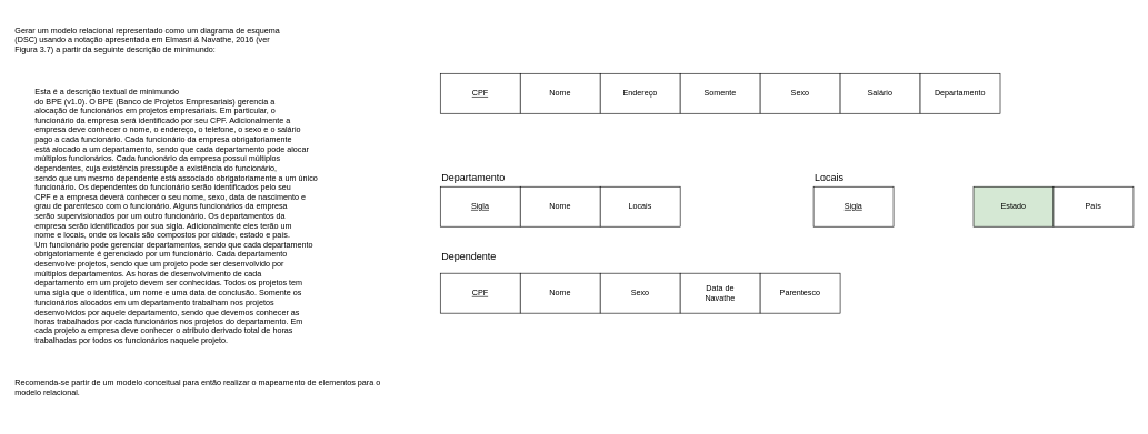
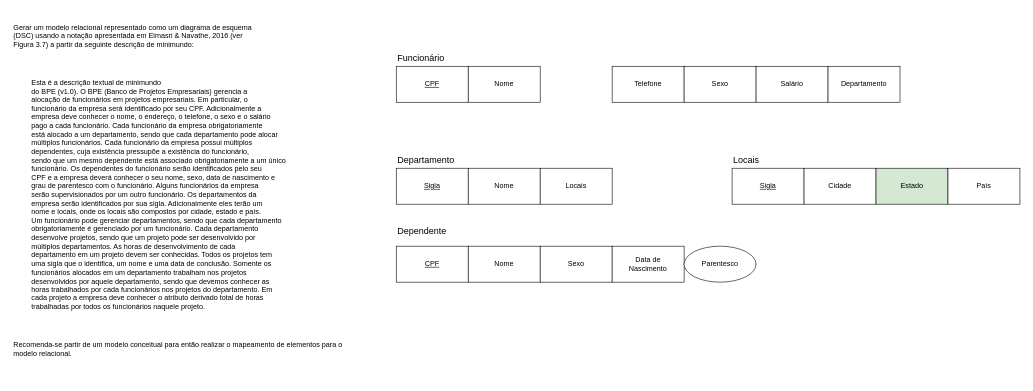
  <mxCell id="0" />
  <mxCell id="1" parent="0" />
  <mxCell id="2" value="&lt;u&gt;CPF&lt;/u&gt;" style="whiteSpace=wrap;html=1;" vertex="1" parent="1"><mxGeometry x="660" y="110" width="120" height="60" as="geometry" /></mxCell>
  <mxCell id="3" value="Nome" style="whiteSpace=wrap;html=1;fontStyle=0" vertex="1" parent="1"><mxGeometry x="780" y="110" width="120" height="60" as="geometry" /></mxCell>
- <mxCell id="4" value="Endereço" style="whiteSpace=wrap;html=1;fontStyle=0" vertex="1" parent="1"><mxGeometry x="900" y="110" width="120" height="60" as="geometry" /></mxCell>
- <mxCell id="5" value="Somente" style="whiteSpace=wrap;html=1;fontStyle=0" vertex="1" parent="1"><mxGeometry x="1020" y="110" width="120" height="60" as="geometry" /></mxCell>
+ <mxCell id="5" value="Telefone" style="whiteSpace=wrap;html=1;fontStyle=0" vertex="1" parent="1"><mxGeometry x="1020" y="110" width="120" height="60" as="geometry" /></mxCell>
  <mxCell id="6" value="Sexo" style="whiteSpace=wrap;html=1;fontStyle=0" vertex="1" parent="1"><mxGeometry x="1140" y="110" width="120" height="60" as="geometry" /></mxCell>
  <mxCell id="7" value="Salário" style="whiteSpace=wrap;html=1;fontStyle=0" vertex="1" parent="1"><mxGeometry x="1260" y="110" width="120" height="60" as="geometry" /></mxCell>
+ <mxCell id="8" value="Funcionário" style="text;html=1;align=left;verticalAlign=middle;resizable=0;points=[];autosize=1;strokeColor=none;fillColor=none;fontSize=15;" vertex="1" parent="1"><mxGeometry x="660" y="80" width="100" height="30" as="geometry" /></mxCell>
  <mxCell id="9" value="&lt;u&gt;Sigla&lt;/u&gt;" style="whiteSpace=wrap;html=1;" vertex="1" parent="1"><mxGeometry x="660" y="280" width="120" height="60" as="geometry" /></mxCell>
  <mxCell id="10" value="Nome" style="whiteSpace=wrap;html=1;fontStyle=0" vertex="1" parent="1"><mxGeometry x="780" y="280" width="120" height="60" as="geometry" /></mxCell>
  <mxCell id="11" value="Locais" style="whiteSpace=wrap;html=1;fontStyle=0" vertex="1" parent="1"><mxGeometry x="900" y="280" width="120" height="60" as="geometry" /></mxCell>
  <mxCell id="12" value="Departamento" style="text;html=1;align=left;verticalAlign=middle;resizable=0;points=[];autosize=1;strokeColor=none;fillColor=none;fontSize=15;" vertex="1" parent="1"><mxGeometry x="660" y="250" width="120" height="30" as="geometry" /></mxCell>
  <mxCell id="13" value="Departamento" style="whiteSpace=wrap;html=1;fontStyle=0" vertex="1" parent="1"><mxGeometry x="1380" y="110" width="120" height="60" as="geometry" /></mxCell>
  <mxCell id="14" value="&lt;u&gt;CPF&lt;/u&gt;" style="whiteSpace=wrap;html=1;" vertex="1" parent="1"><mxGeometry x="660" y="410" width="120" height="60" as="geometry" /></mxCell>
  <mxCell id="15" value="Nome" style="whiteSpace=wrap;html=1;fontStyle=0" vertex="1" parent="1"><mxGeometry x="780" y="410" width="120" height="60" as="geometry" /></mxCell>
  <mxCell id="16" value="Sexo" style="whiteSpace=wrap;html=1;fontStyle=0" vertex="1" parent="1"><mxGeometry x="900" y="410" width="120" height="60" as="geometry" /></mxCell>
- <mxCell id="17" value="&lt;div&gt;Data de&lt;/div&gt;&lt;div&gt;Navathe&lt;/div&gt;" style="whiteSpace=wrap;html=1;fontStyle=0" vertex="1" parent="1"><mxGeometry x="1020" y="410" width="120" height="60" as="geometry" /></mxCell>
- <mxCell id="18" value="Parentesco" style="whiteSpace=wrap;html=1;fontStyle=0" vertex="1" parent="1"><mxGeometry x="1140" y="410" width="120" height="60" as="geometry" /></mxCell>
+ <mxCell id="17" value="&lt;div&gt;Data de&lt;/div&gt;&lt;div&gt;Nascimento&lt;/div&gt;" style="whiteSpace=wrap;html=1;fontStyle=0" vertex="1" parent="1"><mxGeometry x="1020" y="410" width="120" height="60" as="geometry" /></mxCell>
+ <mxCell id="18" value="Parentesco" style="ellipse;whiteSpace=wrap;html=1;fontStyle=0;" vertex="1" parent="1"><mxGeometry x="1140" y="410" width="120" height="60" as="geometry" /></mxCell>
  <mxCell id="19" value="Dependente" style="text;html=1;align=left;verticalAlign=middle;resizable=0;points=[];autosize=1;strokeColor=none;fillColor=none;fontSize=15;" vertex="1" parent="1"><mxGeometry x="660" y="370" width="100" height="30" as="geometry" /></mxCell>
  <mxCell id="20" value="&lt;u&gt;Sigla&lt;/u&gt;" style="whiteSpace=wrap;html=1;" vertex="1" parent="1"><mxGeometry x="1220" y="280" width="120" height="60" as="geometry" /></mxCell>
+ <mxCell id="21" value="Cidade" style="whiteSpace=wrap;html=1;fontStyle=0" vertex="1" parent="1"><mxGeometry x="1340" y="280" width="120" height="60" as="geometry" /></mxCell>
  <mxCell id="22" value="Estado" style="whiteSpace=wrap;html=1;fontStyle=0;fillColor=#d5e8d4;" vertex="1" parent="1"><mxGeometry x="1460" y="280" width="120" height="60" as="geometry" /></mxCell>
  <mxCell id="23" value="Locais" style="text;html=1;align=left;verticalAlign=middle;resizable=0;points=[];autosize=1;strokeColor=none;fillColor=none;fontSize=15;" vertex="1" parent="1"><mxGeometry x="1220" y="250" width="70" height="30" as="geometry" /></mxCell>
  <mxCell id="24" value="País" style="whiteSpace=wrap;html=1;fontStyle=0" vertex="1" parent="1"><mxGeometry x="1580" y="280" width="120" height="60" as="geometry" /></mxCell>
  <mxCell id="25" value="&lt;p&gt;Gerar um modelo relacional representado como um diagrama de esquema &#10;(DSC) usando a notação apresentada em Elmasri &amp;amp; Navathe, 2016 (ver &#10;Figura 3.7) a partir da seguinte descrição de&amp;nbsp;minimundo:&lt;/p&gt;&#10;&lt;p style=&quot;padding: 10px 30px;&quot;&gt;Esta é a descrição textual de minimundo &#10;do BPE (v1.0). O BPE (Banco de Projetos Empresariais) gerencia a &#10;alocação de funcionários em projetos empresariais. Em particular, o &#10;funcionário da empresa será identificado por seu CPF. Adicionalmente a &#10;empresa deve conhecer o nome, o endereço, o telefone, o sexo e o salário&#10; pago a cada funcionário. Cada funcionário da empresa obrigatoriamente &#10;está alocado a um departamento, sendo que cada departamento pode alocar &#10;múltiplos funcionários. Cada funcionário da empresa possui múltiplos &#10;dependentes, cuja existência pressupõe a existência do funcionário, &#10;sendo que um mesmo dependente está associado obrigatoriamente a um único&#10; funcionário. Os dependentes do funcionário serão identificados pelo seu&#10; CPF e a empresa deverá conhecer o seu nome, sexo, data de nascimento e &#10;grau de parentesco com o funcionário. Alguns funcionários da empresa &#10;serão supervisionados por um outro funcionário. Os departamentos da &#10;empresa serão identificados por sua sigla. Adicionalmente eles terão um &#10;nome e locais, onde os locais são compostos por cidade, estado e país. &#10;Um funcionário pode gerenciar departamentos, sendo que cada departamento&#10; obrigatoriamente é gerenciado por um funcionário. Cada departamento &#10;desenvolve projetos, sendo que um projeto pode ser desenvolvido por &#10;múltiplos departamentos. As horas de desenvolvimento de cada &#10;departamento em um projeto devem ser conhecidas. Todos os projetos tem &#10;uma sigla que o identifica, um nome e uma data de conclusão. Somente os &#10;funcionários alocados em um departamento trabalham nos projetos &#10;desenvolvidos por aquele departamento, sendo que devemos conhecer as &#10;horas trabalhados por cada funcionários nos projetos do departamento. Em&#10; cada projeto a empresa deve conhecer o atributo derivado total de horas&#10; trabalhadas por todos os funcionários naquele projeto.&lt;/p&gt;&#10;&lt;p&gt;Recomenda-se partir de um modelo conceitual para então realizar o mapeamento de elementos para o modelo relacional.&lt;/p&gt;" style="text;whiteSpace=wrap;html=1;" vertex="1" parent="1"><mxGeometry x="20" y="20" width="560" height="610" as="geometry" /></mxCell>
